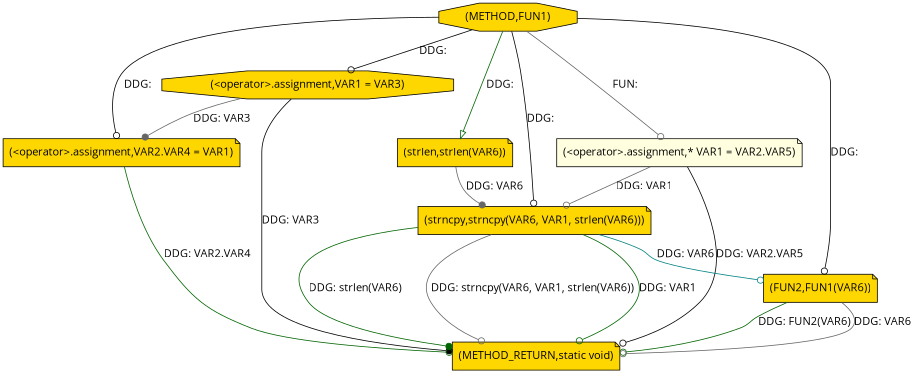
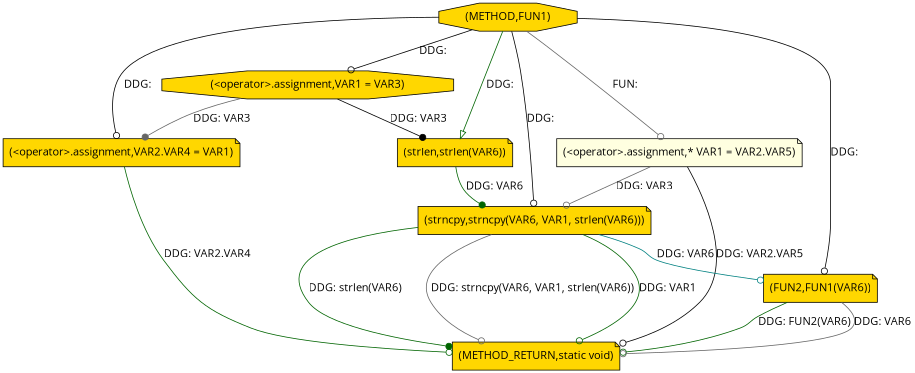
  digraph {
    fontname="Open Sans"
    node [fillcolor=gold fontname="Open Sans" shape=note style=filled]
    edge [arrowhead=odot color=black fontname="Open Sans"]
    n1 [label="(METHOD,FUN1)" shape=octagon]
    n2 [label="(<operator>.assignment,VAR1 = VAR3)" shape=octagon]
    n3 [label="(<operator>.assignment,VAR2.VAR4 = VAR1)"]
    n4 [fillcolor=lightyellow label="(<operator>.assignment,* VAR1 = VAR2.VAR5)"]
    n5 [label="(strncpy,strncpy(VAR6, VAR1, strlen(VAR6)))"]
    n6 [label="(strlen,strlen(VAR6))"]
    n7 [label="(FUN2,FUN1(VAR6))"]
    n8 [label="(METHOD_RETURN,static void)"]
    n1 -> n2 [label="DDG: "]
    n1 -> n3 [label="DDG: "]
    n1 -> n4 [color=gray40 label="FUN: "]
    n1 -> n5 [label="DDG: "]
    n1 -> n6 [arrowhead=onormal color=darkgreen label="DDG: "]
    n1 -> n7 [label="DDG: "]
    n2 -> n3 [arrowhead=dot color=gray40 label="DDG: VAR3"]
-   n2 -> n8 [arrowhead=dot label="DDG: VAR3"]
+   n2 -> n6 [arrowhead=dot label="DDG: VAR3"]
    n3 -> n8 [color=darkgreen label="DDG: VAR2.VAR4"]
-   n4 -> n5 [color=gray40 label="DDG: VAR1"]
+   n4 -> n5 [color=gray40 label="DDG: VAR3"]
    n4 -> n8 [label="DDG: VAR2.VAR5"]
    n5 -> n7 [color=teal label="DDG: VAR6"]
    n5 -> n8 [arrowhead=dot color=darkgreen label="DDG: strlen(VAR6)"]
    n5 -> n8 [color=gray40 label="DDG: strncpy(VAR6, VAR1, strlen(VAR6))"]
    n5 -> n8 [color=darkgreen label="DDG: VAR1"]
-   n6 -> n5 [arrowhead=dot color=gray40 label="DDG: VAR6"]
+   n6 -> n5 [arrowhead=dot color=darkgreen label="DDG: VAR6"]
    n7 -> n8 [color=darkgreen label="DDG: FUN2(VAR6)"]
    n7 -> n8 [color=gray40 label="DDG: VAR6"]
  }
